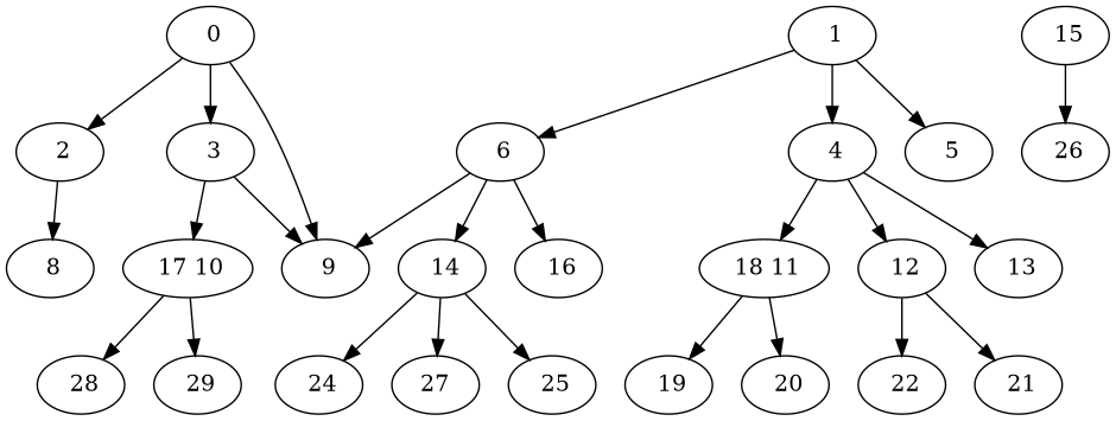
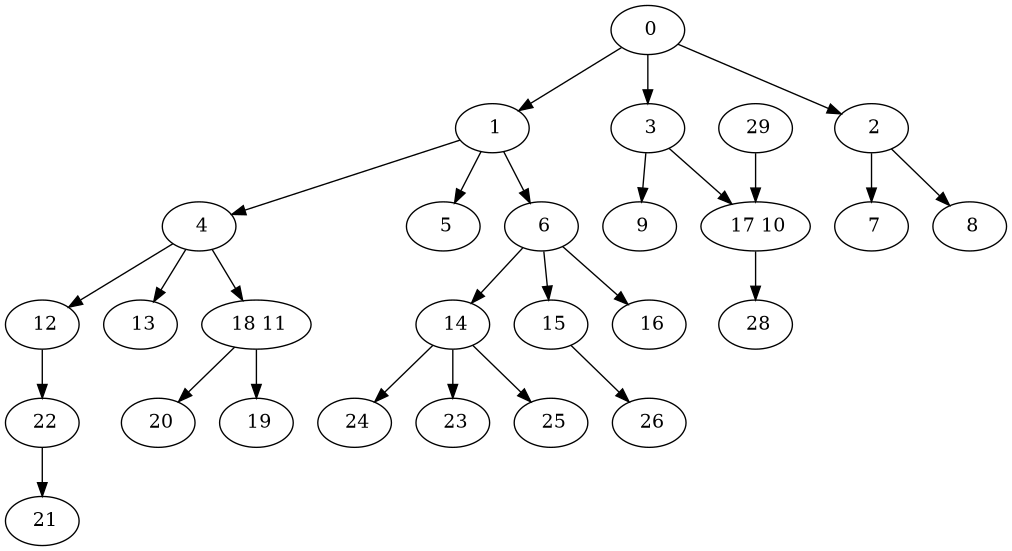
  digraph {
    " 0"
    " 1"
    " 3"
    " 2"
    " 4"
    " 5"
    " 6"
    " 9"
    " 17 10"
+   " 7"
    " 8"
    " 12"
    " 13"
    " 18 11"
    " 14"
    " 15"
    " 16"
    " 28"
    " 29"
    " 21"
    " 22"
    " 20"
    " 19"
    " 24"
-   " 23" [label=27]
+   " 23"
    " 25"
    " 26"
-   " 0" -> " 9"
+   " 0" -> " 1"
    " 0" -> " 3"
    " 0" -> " 2"
    " 1" -> " 4"
    " 1" -> " 5"
    " 1" -> " 6"
    " 3" -> " 9"
    " 3" -> " 17 10"
+   " 2" -> " 7"
    " 2" -> " 8"
    " 4" -> " 12"
    " 4" -> " 13"
    " 4" -> " 18 11"
    " 6" -> " 14"
-   " 6" -> " 9"
+   " 6" -> " 15"
    " 6" -> " 16"
    " 17 10" -> " 28"
-   " 17 10" -> " 29"
-   " 12" -> " 21"
+   " 29" -> " 17 10"
+   " 22" -> " 21"
    " 12" -> " 22"
    " 18 11" -> " 20"
    " 18 11" -> " 19"
    " 14" -> " 24"
    " 14" -> " 23"
    " 14" -> " 25"
    " 15" -> " 26"
  }
